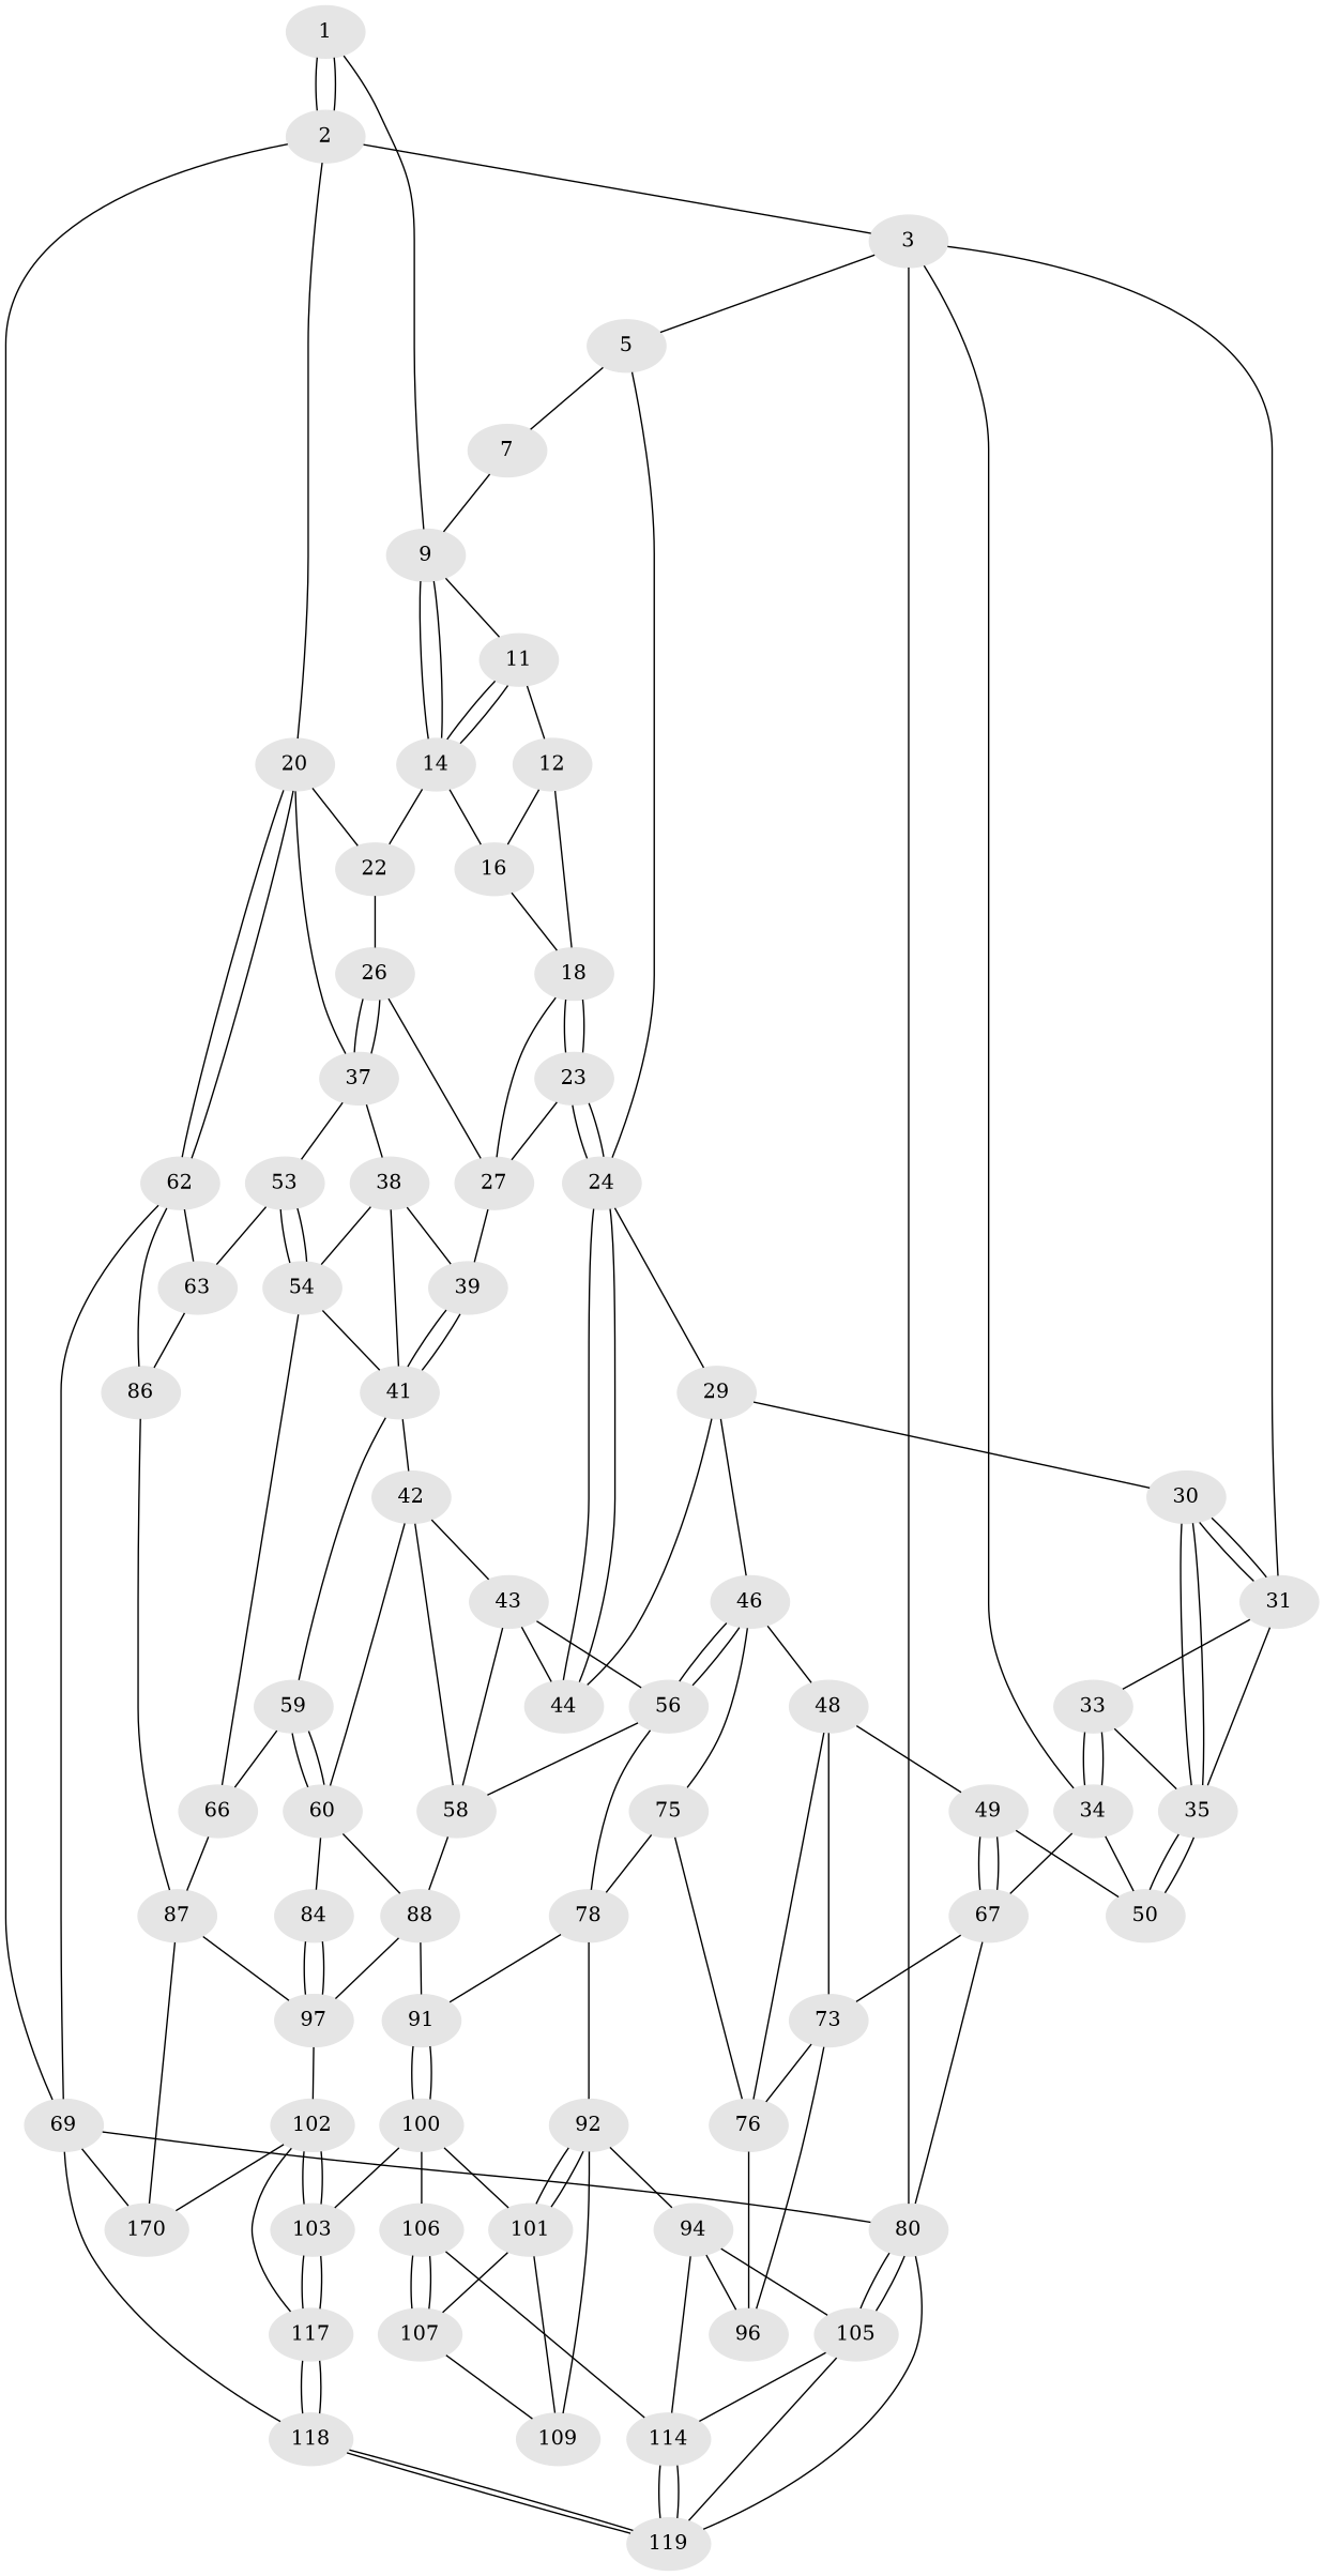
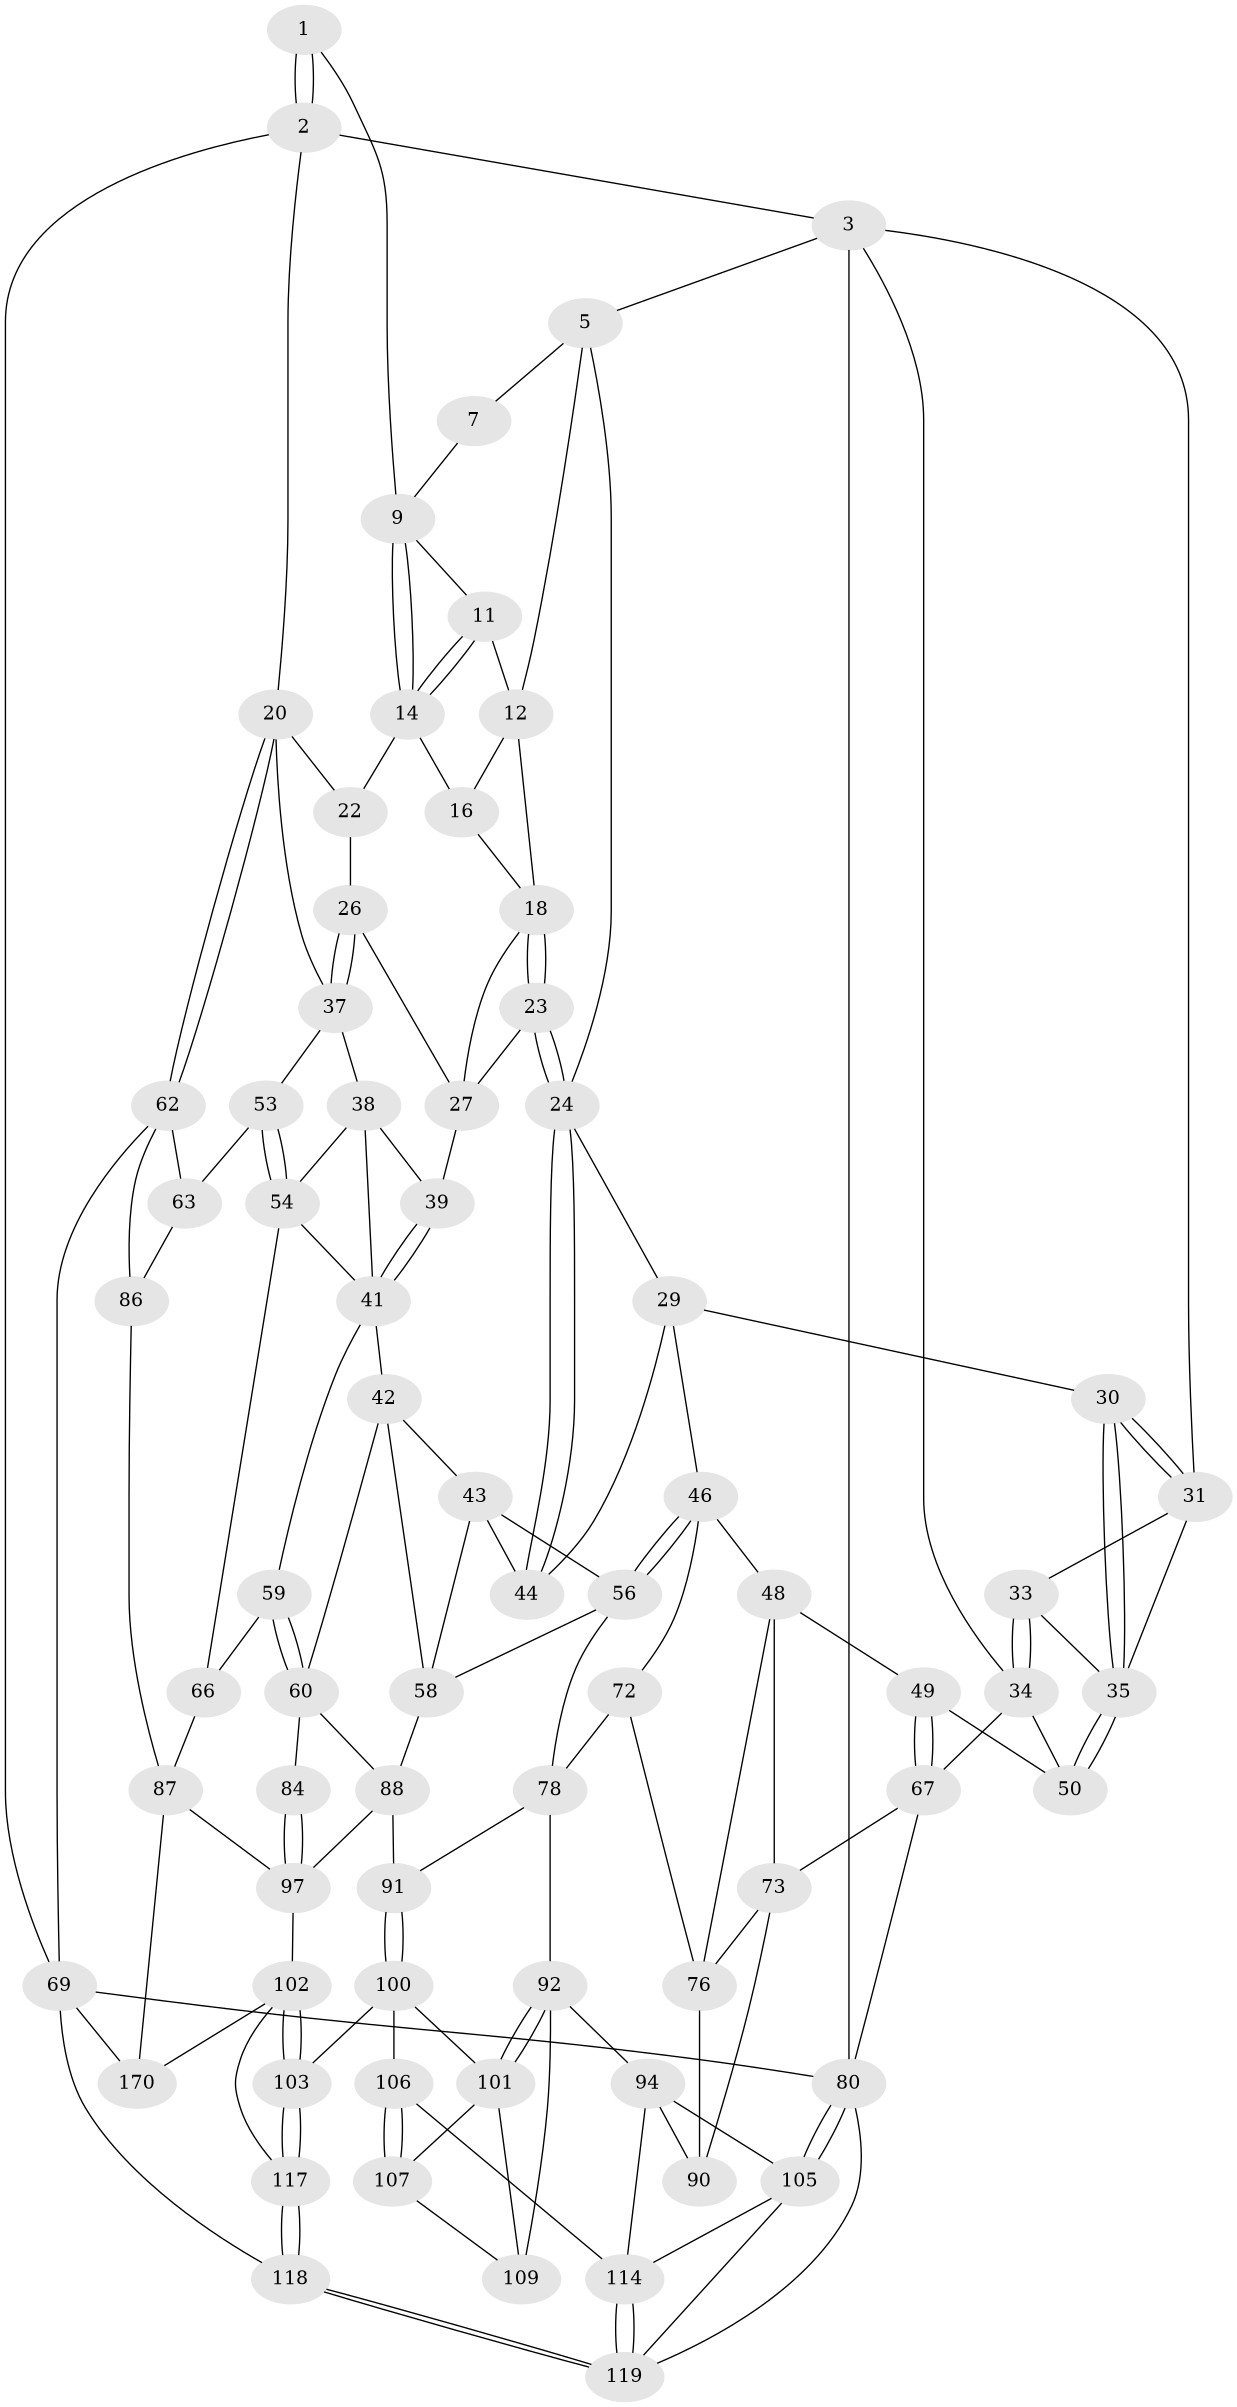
  graph {
    node [color=gray90 style=filled]
    1 [super="+8"]
    2 [super="+17"]
    9 [super="+10"]
    3 [super="+4"]
    20 [super="+21"]
    69 [super="+70"]
    11
    14 [super="+15"]
    5 [super="+6"]
    31 [super="+32"]
    34 [super="+61"]
    80 [super="+81"]
    22
    37 [super="+40"]
    62 [super="+71"]
    n16 [label=170]
    118 [super="+122"]
    7
    12 [super="+13"]
    24 [super="+25"]
    35 [super="+36"]
    33
    50
    67 [super="+68"]
    105 [super="+116"]
    119 [super="+121"]
    16
    18 [super="+19"]
    29 [super="+45"]
    44
    23
    27 [super="+28"]
    26
    39
    38 [super="+51"]
    53
    63 [super="+64"]
    86
    30
    46 [super="+47"]
    41 [super="+52"]
    56 [super="+77"]
    48 [super="+72"]
-   75
+   75 [label=72]
    73 [super="+74"]
    54 [super="+65"]
    42 [super="+57"]
    59
    66 [super="+83"]
    43 [super="+55"]
    58 [super="+82"]
    60 [super="+85"]
    88 [super="+89"]
    84
    78 [super="+79"]
    49
    76 [super="+90"]
-   96
+   96 [label=90]
    87 [super="+99"]
    91
    92 [super="+93"]
    97 [super="+98"]
    100 [super="+104"]
    94 [super="+95"]
    101 [super="+108"]
    109
    114 [super="+115"]
    102 [super="+112"]
    103
    106 [super="+113"]
    107 [super="+111"]
    117 [super="+120"]
    1 -- 2 [weight=2]
    1 -- 2
    1 -- 9
    2 -- 3
    2 -- 20
    2 -- 69
    9 -- 11
    9 -- 14
    9 -- 14
    3 -- 5
    3 -- 31
    3 -- 34
    3 -- 80
    20 -- 22
    20 -- 37
    20 -- 62
    20 -- 62
    69 -- 80
    69 -- n16
    69 -- 118
    11 -- 14
    11 -- 14
    11 -- 12
    14 -- 22
    14 -- 16
    5 -- 7
+   5 -- 12
    5 -- 24
    31 -- 35
    31 -- 33
    34 -- 50
    34 -- 67
    80 -- 105
    80 -- 105
    80 -- 119
    22 -- 26
    37 -- 38
    37 -- 53
    62 -- 69
    62 -- 63
    62 -- 86
    118 -- 119
    118 -- 119
    7 -- 9
    12 -- 16
    12 -- 18
    24 -- 29
    24 -- 44
    24 -- 44
    35 -- 50
    35 -- 50
    33 -- 34
    33 -- 34
    33 -- 35
    67 -- 80
    67 -- 73
    105 -- 119
    105 -- 114
    16 -- 18
    18 -- 23
    18 -- 23
    18 -- 27
    29 -- 44
    29 -- 30
    29 -- 46
    23 -- 24
    23 -- 24
    23 -- 27
    27 -- 39
    26 -- 37
    26 -- 37
    26 -- 27
    39 -- 41
    39 -- 41
    38 -- 39
    38 -- 41
    38 -- 54
    53 -- 63
    53 -- 54
    53 -- 54
    63 -- 86
    86 -- 87
    30 -- 31
    30 -- 31
    30 -- 35
    30 -- 35
    46 -- 56
    46 -- 56
    46 -- 48
    46 -- 75
    41 -- 42
    41 -- 59
    56 -- 58
    56 -- 78
    48 -- 73
    48 -- 49
    48 -- 76
    75 -- 78
    75 -- 76
    73 -- 76
    73 -- 96
    54 -- 41
    54 -- 66
    42 -- 43
    42 -- 58
    42 -- 60
    59 -- 66
    59 -- 60
    59 -- 60
    66 -- 87
    43 -- 44
    43 -- 56
    43 -- 58
    58 -- 88
    60 -- 88
    60 -- 84
    88 -- 91
    88 -- 97
    84 -- 97
    84 -- 97
    78 -- 91
    78 -- 92
    49 -- 50
    49 -- 67
    49 -- 67
    76 -- 96
    87 -- n16
    87 -- 97
    91 -- 100
    91 -- 100
    92 -- 94
    92 -- 101
    92 -- 101
    92 -- 109
    97 -- 102
    100 -- 101
    100 -- 103
    100 -- 106
    94 -- 105
    94 -- 96
    94 -- 114
    101 -- 109
    101 -- 107
    114 -- 119
    114 -- 119
    102 -- n16
    102 -- 103
    102 -- 103
    102 -- 117
    103 -- 117
    103 -- 117
    106 -- 114
    106 -- 107 [weight=2]
    106 -- 107
    107 -- 109
    117 -- 118 [weight=2]
    117 -- 118
  }
